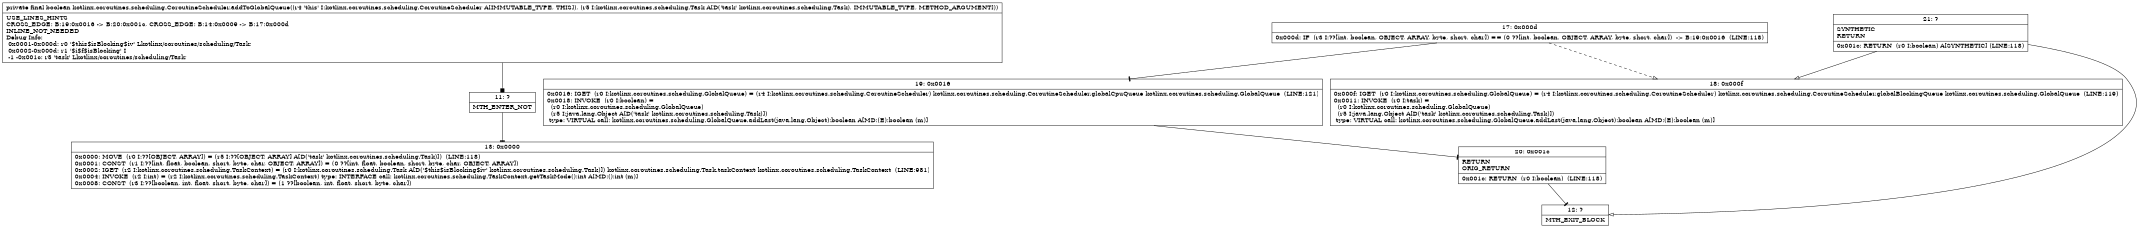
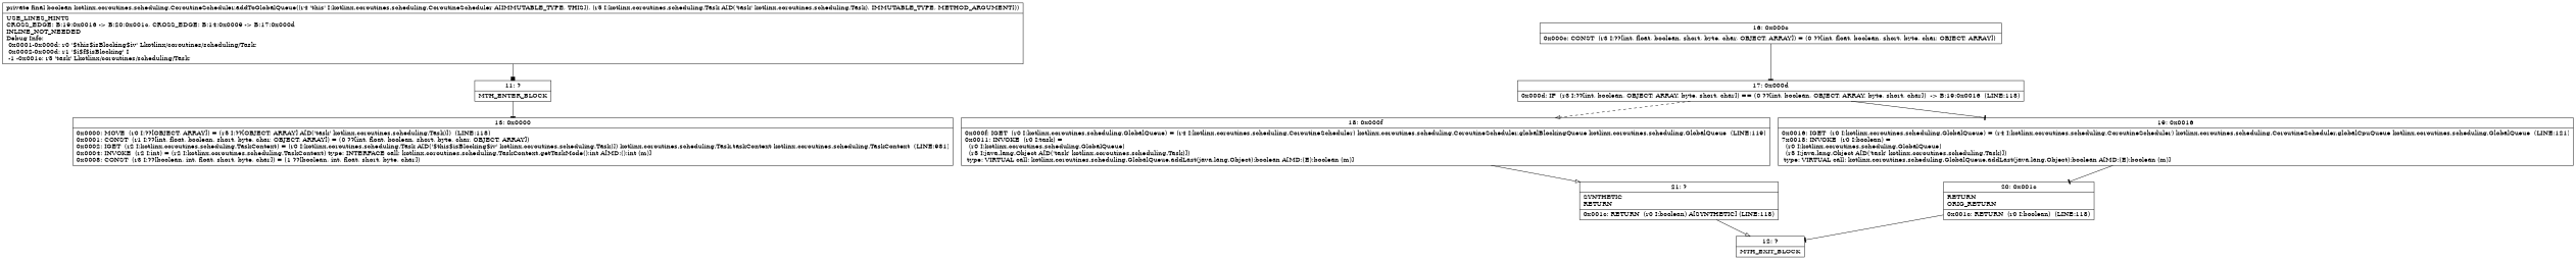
  digraph {
    node [shape=record]
    edge [arrowhead=tee]
-   n1 [label="{11\:\ ?|MTH_ENTER_NOT\l}"]
+   n1 [label="{11\:\ ?|MTH_ENTER_BLOCK\l}"]
    n2 [label="{13\:\ 0x0000|0x0000: MOVE  (r0 I:??[OBJECT, ARRAY]) = (r5 I:??[OBJECT, ARRAY] A[D('task' kotlinx.coroutines.scheduling.Task)])  (LINE:118)\l0x0001: CONST  (r1 I:??[int, float, boolean, short, byte, char, OBJECT, ARRAY]) = (0 ??[int, float, boolean, short, byte, char, OBJECT, ARRAY]) \l0x0002: IGET  (r2 I:kotlinx.coroutines.scheduling.TaskContext) = (r0 I:kotlinx.coroutines.scheduling.Task A[D('$this$isBlocking$iv' kotlinx.coroutines.scheduling.Task)]) kotlinx.coroutines.scheduling.Task.taskContext kotlinx.coroutines.scheduling.TaskContext  (LINE:981)\l0x0004: INVOKE  (r2 I:int) = (r2 I:kotlinx.coroutines.scheduling.TaskContext) type: INTERFACE call: kotlinx.coroutines.scheduling.TaskContext.getTaskMode():int A[MD:():int (m)]\l0x0008: CONST  (r3 I:??[boolean, int, float, short, byte, char]) = (1 ??[boolean, int, float, short, byte, char]) \l}"]
+   n3 [label="{16\:\ 0x000c|0x000c: CONST  (r3 I:??[int, float, boolean, short, byte, char, OBJECT, ARRAY]) = (0 ??[int, float, boolean, short, byte, char, OBJECT, ARRAY]) \l}"]
    n4 [label="{17\:\ 0x000d|0x000d: IF  (r3 I:??[int, boolean, OBJECT, ARRAY, byte, short, char]) == (0 ??[int, boolean, OBJECT, ARRAY, byte, short, char])  \-\> B:19:0x0016  (LINE:118)\l}"]
    n5 [label="{18\:\ 0x000f|0x000f: IGET  (r0 I:kotlinx.coroutines.scheduling.GlobalQueue) = (r4 I:kotlinx.coroutines.scheduling.CoroutineScheduler) kotlinx.coroutines.scheduling.CoroutineScheduler.globalBlockingQueue kotlinx.coroutines.scheduling.GlobalQueue  (LINE:119)\l0x0011: INVOKE  (r0 I:task) = \l  (r0 I:kotlinx.coroutines.scheduling.GlobalQueue)\l  (r5 I:java.lang.Object A[D('task' kotlinx.coroutines.scheduling.Task)])\l type: VIRTUAL call: kotlinx.coroutines.scheduling.GlobalQueue.addLast(java.lang.Object):boolean A[MD:(E):boolean (m)]\l}"]
-   n6 [label="{19\:\ 0x0016|0x0016: IGET  (r0 I:kotlinx.coroutines.scheduling.GlobalQueue) = (r4 I:kotlinx.coroutines.scheduling.CoroutineScheduler) kotlinx.coroutines.scheduling.CoroutineScheduler.globalCpuQueue kotlinx.coroutines.scheduling.GlobalQueue  (LINE:121)\l0x0018: INVOKE  (r0 I:boolean) = \l  (r0 I:kotlinx.coroutines.scheduling.GlobalQueue)\l  (r5 I:java.lang.Object A[D('task' kotlinx.coroutines.scheduling.Task)])\l type: VIRTUAL call: kotlinx.coroutines.scheduling.GlobalQueue.addLast(java.lang.Object):boolean A[MD:(E):boolean (m)]\l}"]
+   n6 [label="{19\:\ 0x0016|0x0016: IGET  (r0 I:kotlinx.coroutines.scheduling.GlobalQueue) = (r4 I:kotlinx.coroutines.scheduling.CoroutineScheduler) kotlinx.coroutines.scheduling.CoroutineScheduler.globalCpuQueue kotlinx.coroutines.scheduling.GlobalQueue  (LINE:121)\l7x0018: INVOKE  (r0 I:boolean) = \l  (r0 I:kotlinx.coroutines.scheduling.GlobalQueue)\l  (r5 I:java.lang.Object A[D('task' kotlinx.coroutines.scheduling.Task)])\l type: VIRTUAL call: kotlinx.coroutines.scheduling.GlobalQueue.addLast(java.lang.Object):boolean A[MD:(E):boolean (m)]\l}"]
    n7 [label="{21\:\ ?|SYNTHETIC\lRETURN\l|0x001c: RETURN  (r0 I:boolean) A[SYNTHETIC] (LINE:118)\l}"]
    n8 [label="{20\:\ 0x001c|RETURN\lORIG_RETURN\l|0x001c: RETURN  (r0 I:boolean)  (LINE:118)\l}"]
    n9 [label="{12\:\ ?|MTH_EXIT_BLOCK\l}"]
    n10 [label="{private final boolean kotlinx.coroutines.scheduling.CoroutineScheduler.addToGlobalQueue((r4 'this' I:kotlinx.coroutines.scheduling.CoroutineScheduler A[IMMUTABLE_TYPE, THIS]), (r5 I:kotlinx.coroutines.scheduling.Task A[D('task' kotlinx.coroutines.scheduling.Task), IMMUTABLE_TYPE, METHOD_ARGUMENT]))  | USE_LINES_HINTS\lCROSS_EDGE: B:19:0x0016 \-\> B:20:0x001c, CROSS_EDGE: B:14:0x0009 \-\> B:17:0x000d\lINLINE_NOT_NEEDED\lDebug Info:\l  0x0001\-0x000d: r0 '$this$isBlocking$iv' Lkotlinx\/coroutines\/scheduling\/Task;\l  0x0002\-0x000d: r1 '$i$f$isBlocking' I\l  \-1 \-0x001c: r5 'task' Lkotlinx\/coroutines\/scheduling\/Task;\l}"]
    n1 -> n2
+   n3 -> n4
    n4 -> n5 [arrowhead=onormal style=dashed]
    n4 -> n6
-   n7 -> n5 [arrowhead=onormal]
+   n5 -> n7 [arrowhead=onormal]
    n6 -> n8
    n7 -> n9 [arrowhead=onormal]
    n8 -> n9
    n10 -> n1 [arrowhead=box]
  }
